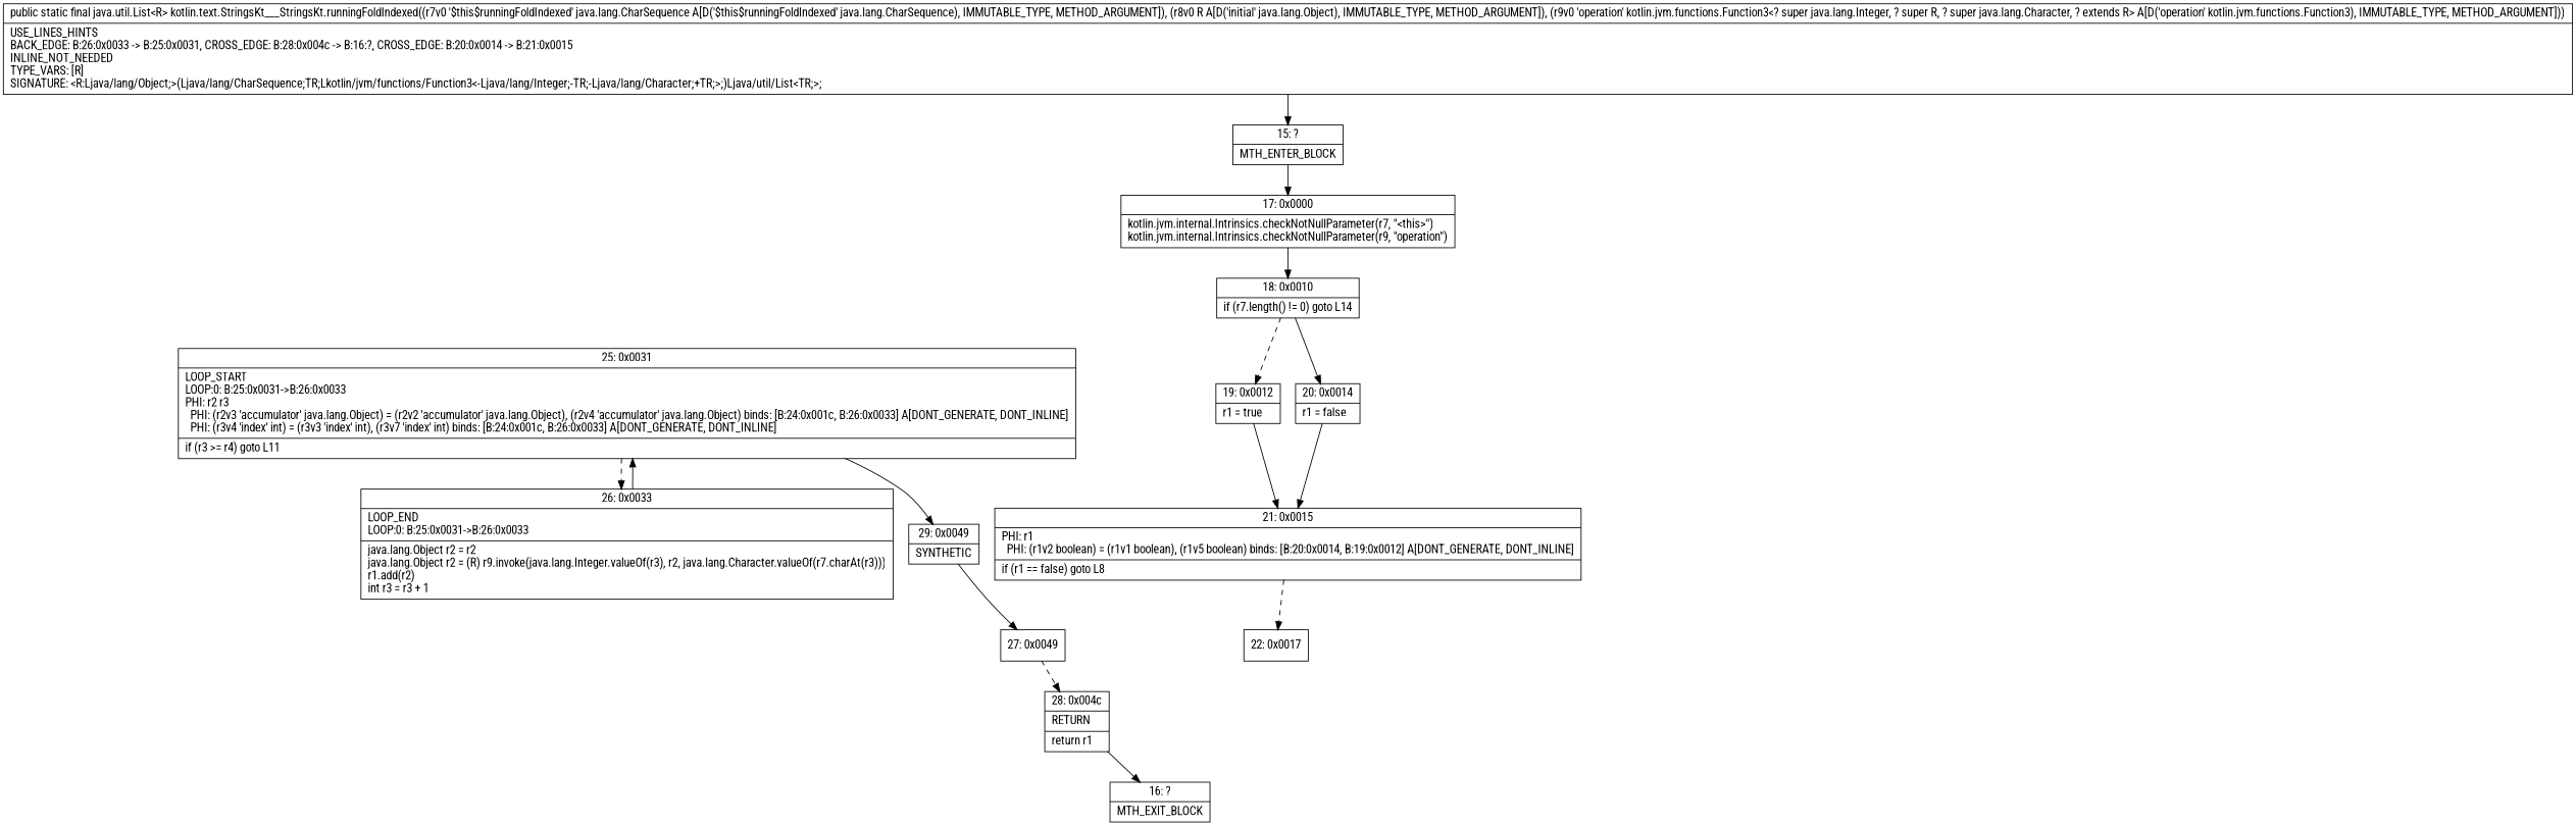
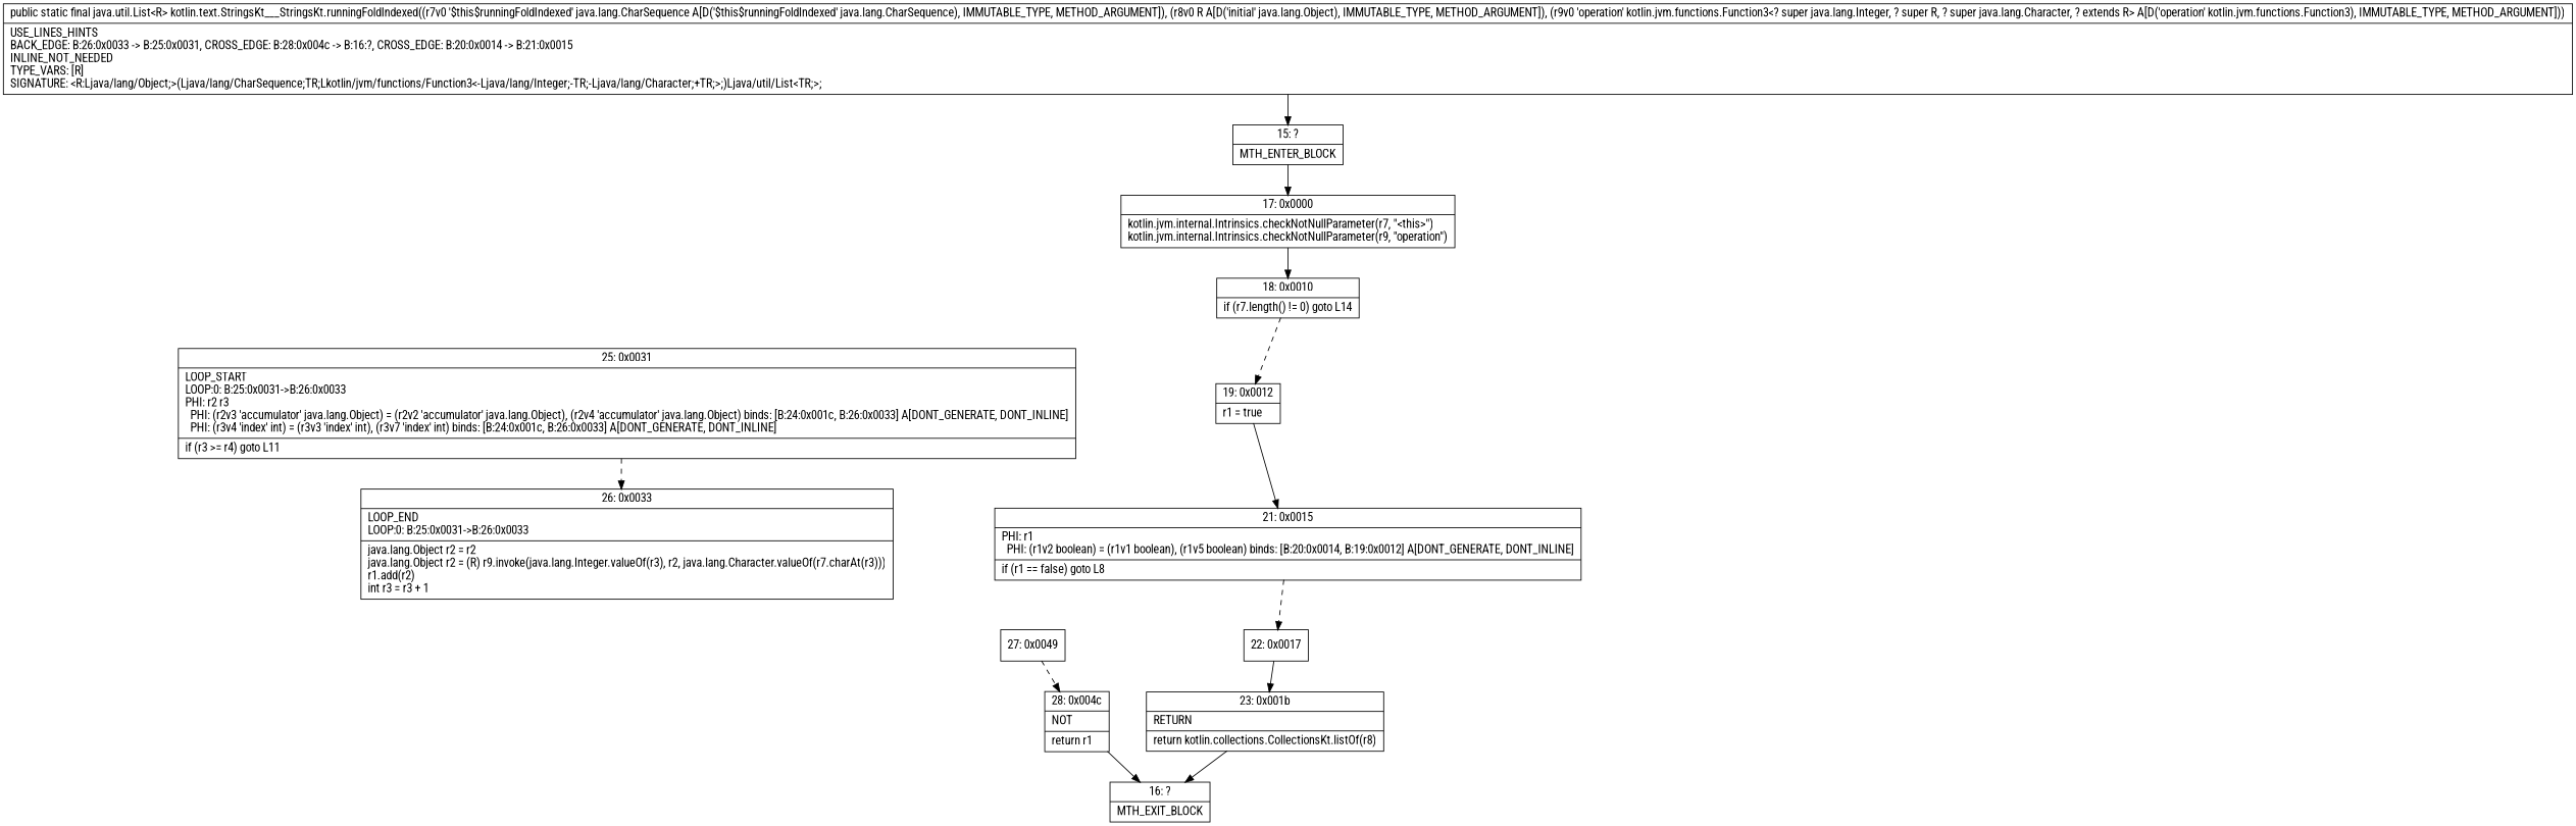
  digraph {
    fontname="Roboto Condensed"
    node [fontname="Roboto Condensed" shape=record]
    edge [fontname="Roboto Condensed"]
    n1 [label="{15\:\ ?|MTH_ENTER_BLOCK\l}"]
    n2 [label="{17\:\ 0x0000|kotlin.jvm.internal.Intrinsics.checkNotNullParameter(r7, \"\<this\>\")\lkotlin.jvm.internal.Intrinsics.checkNotNullParameter(r9, \"operation\")\l}"]
    n3 [label="{18\:\ 0x0010|if (r7.length() != 0) goto L14\l}"]
    n4 [label="{19\:\ 0x0012|r1 = true\l}"]
-   n5 [label="{20\:\ 0x0014|r1 = false\l}"]
    n6 [label="{21\:\ 0x0015|PHI: r1 \l  PHI: (r1v2 boolean) = (r1v1 boolean), (r1v5 boolean) binds: [B:20:0x0014, B:19:0x0012] A[DONT_GENERATE, DONT_INLINE]\l|if (r1 == false) goto L8\l}"]
    n7 [label="{22\:\ 0x0017}"]
+   n8 [label="{23\:\ 0x001b|RETURN\l|return kotlin.collections.CollectionsKt.listOf(r8)\l}"]
    n9 [label="{16\:\ ?|MTH_EXIT_BLOCK\l}"]
    n10 [label="{25\:\ 0x0031|LOOP_START\lLOOP:0: B:25:0x0031\-\>B:26:0x0033\lPHI: r2 r3 \l  PHI: (r2v3 'accumulator' java.lang.Object) = (r2v2 'accumulator' java.lang.Object), (r2v4 'accumulator' java.lang.Object) binds: [B:24:0x001c, B:26:0x0033] A[DONT_GENERATE, DONT_INLINE]\l  PHI: (r3v4 'index' int) = (r3v3 'index' int), (r3v7 'index' int) binds: [B:24:0x001c, B:26:0x0033] A[DONT_GENERATE, DONT_INLINE]\l|if (r3 \>= r4) goto L11\l}"]
    n11 [label="{26\:\ 0x0033|LOOP_END\lLOOP:0: B:25:0x0031\-\>B:26:0x0033\l|java.lang.Object r2 = r2\ljava.lang.Object r2 = (R) r9.invoke(java.lang.Integer.valueOf(r3), r2, java.lang.Character.valueOf(r7.charAt(r3)))\lr1.add(r2)\lint r3 = r3 + 1\l}"]
-   n12 [label="{29\:\ 0x0049|SYNTHETIC\l}"]
    n13 [label="{27\:\ 0x0049}"]
-   n14 [label="{28\:\ 0x004c|RETURN\l|return r1\l}"]
+   n14 [label="{28\:\ 0x004c|NOT\l|return r1\l}"]
    n15 [label="{public static final java.util.List\<R\> kotlin.text.StringsKt___StringsKt.runningFoldIndexed((r7v0 '$this$runningFoldIndexed' java.lang.CharSequence A[D('$this$runningFoldIndexed' java.lang.CharSequence), IMMUTABLE_TYPE, METHOD_ARGUMENT]), (r8v0 R A[D('initial' java.lang.Object), IMMUTABLE_TYPE, METHOD_ARGUMENT]), (r9v0 'operation' kotlin.jvm.functions.Function3\<? super java.lang.Integer, ? super R, ? super java.lang.Character, ? extends R\> A[D('operation' kotlin.jvm.functions.Function3), IMMUTABLE_TYPE, METHOD_ARGUMENT]))  | USE_LINES_HINTS\lBACK_EDGE: B:26:0x0033 \-\> B:25:0x0031, CROSS_EDGE: B:28:0x004c \-\> B:16:?, CROSS_EDGE: B:20:0x0014 \-\> B:21:0x0015\lINLINE_NOT_NEEDED\lTYPE_VARS: [R]\lSIGNATURE: \<R:Ljava\/lang\/Object;\>(Ljava\/lang\/CharSequence;TR;Lkotlin\/jvm\/functions\/Function3\<\-Ljava\/lang\/Integer;\-TR;\-Ljava\/lang\/Character;+TR;\>;)Ljava\/util\/List\<TR;\>;\l}"]
    n1 -> n2
    n2 -> n3
    n3 -> n4 [style=dashed]
-   n3 -> n5
    n4 -> n6
-   n5 -> n6
    n6 -> n7 [style=dashed]
+   n7 -> n8
+   n8 -> n9
    n10 -> n11 [style=dashed]
-   n10 -> n12
-   n11 -> n10
-   n12 -> n13
    n13 -> n14 [style=dashed]
    n14 -> n9
    n15 -> n1
  }
